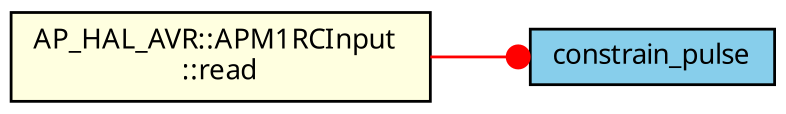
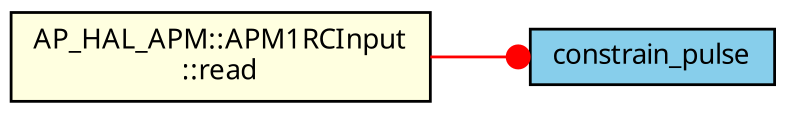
  digraph {
    rankdir=LR
    fontname="Noto Sans"
    node [color=black fontname="Noto Sans" fontsize=10 shape=record style=filled]
-   n1 [fillcolor=lightyellow fontcolor=black height=0.2 label="AP_HAL_AVR::APM1RCInput\l::read" width=0.4]
+   n1 [fillcolor=lightyellow fontcolor=black height=0.2 label="AP_HAL_APM::APM1RCInput\l::read" width=0.4]
    n2 [fillcolor=skyblue height=0.2 label=constrain_pulse width=0.4]
    n1 -> n2 [color=red fontname="Noto Sans" fontsize=10 labelfontname=Helvetica labelfontsize=10 style=solid arrowhead=dot]
  }
